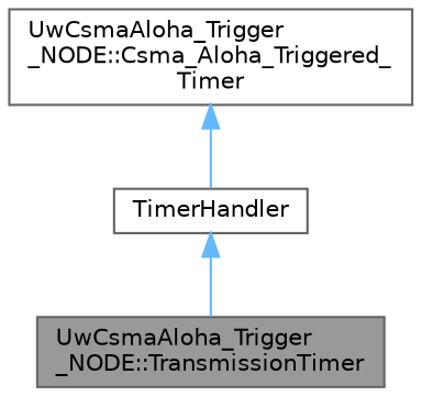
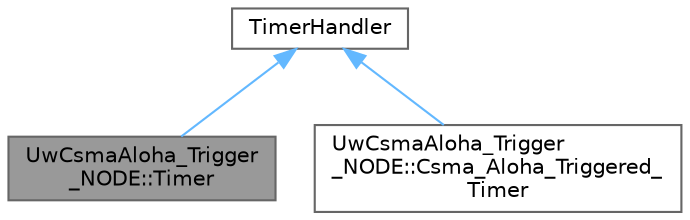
  digraph {
    node [color=gray40 fillcolor=white fontname=Helvetica fontsize=10 shape=box style=filled]
    edge [color=steelblue1 dir=back fontname=Helvetica fontsize=10 labelfontname=Helvetica labelfontsize=10 style=solid]
-   n1 [fillcolor=grey60 fontcolor=black height=0.2 label="UwCsmaAloha_Trigger\l_NODE::TransmissionTimer" width=0.4]
+   n1 [fillcolor=grey60 fontcolor=black height=0.2 label="UwCsmaAloha_Trigger\l_NODE::Timer" width=0.4]
    n2 [height=0.2 label="UwCsmaAloha_Trigger\l_NODE::Csma_Aloha_Triggered_\lTimer" width=0.4]
    n3 [height=0.2 label=TimerHandler width=0.4]
    n3 -> n1
-   n2 -> n3
+   n3 -> n2
  }
